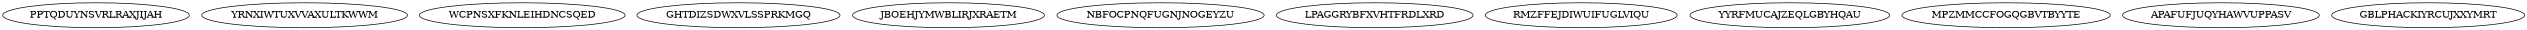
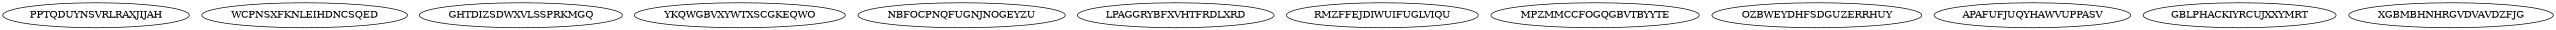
  digraph {
    node [Weight=18]
    PPTQDUYNSVRLRAXJIJAH [Weight=14]
-   YRNXIWTUXVVAXULTKWWM [Weight=15]
    WCPNSXFKNLEIHDNCSQED [Weight=16]
    GHTDIZSDWXVLSSPRKMGQ [Weight=11]
-   JBOEHJYMWBLIRJXRAETM
+   YKQWGBVXYWTXSCGKEQWO [Weight=19]
    NBFOCPNQFUGNJNOGEYZU [Weight=11]
    LPAGGRYBFXVHTFRDLXRD
    RMZFFEJDIWUIFUGLVIQU [Weight=20]
-   YYRFMUCAJZEQLGBYHQAU [Weight=12]
    MPZMMCCFOGQGBVTBYYTE [Weight=13]
+   OZBWEYDHFSDGUZERRHUY [Weight=19]
    APAFUFJUQYHAWVUPPASV [Weight=20]
    GBLPHACKIYRCUJXXYMRT
+   XGBMBHNHRGVDVAVDZFJG [Weight=14]
  }
